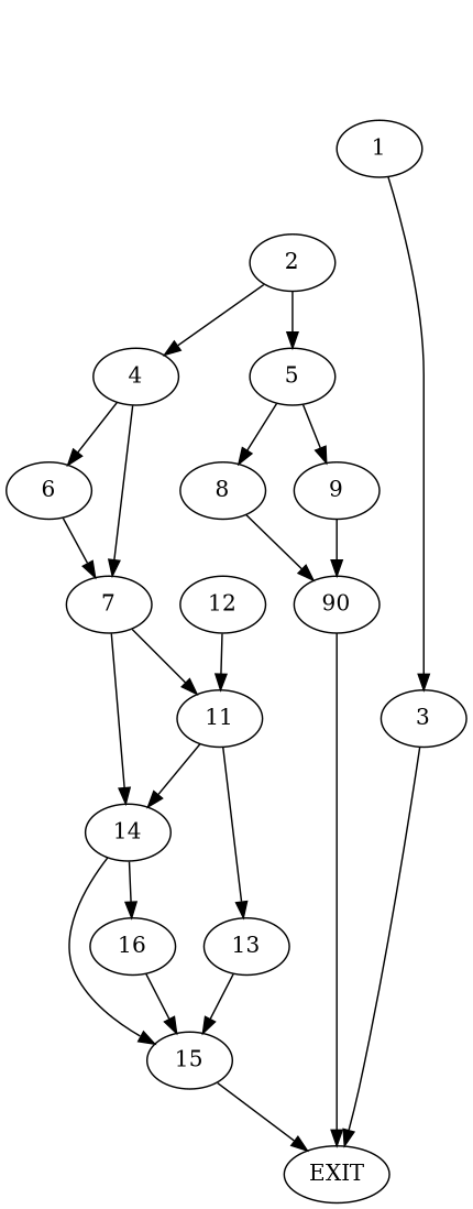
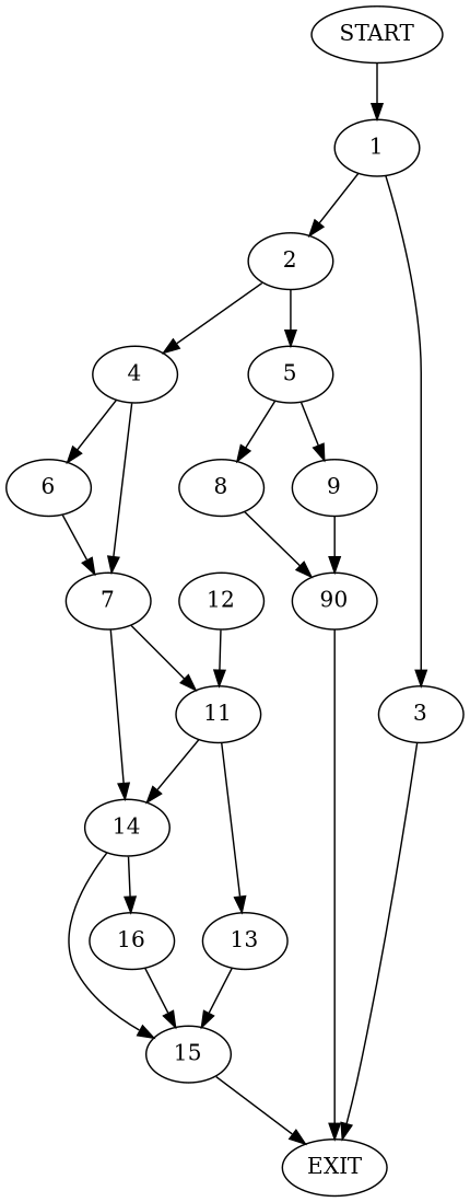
  digraph {
+   n1 [label=START]
    1
    2
    3
    n5 [label=EXIT]
    4
    5
    6
    7
    8
    9
    11
    14
    n14 [label=90]
    13
    12
    15
    16
+   n1 -> 1
+   1 -> 2
    1 -> 3
    2 -> 4
    2 -> 5
    3 -> n5
    4 -> 6
    4 -> 7
    5 -> 8
    5 -> 9
    6 -> 7
    7 -> 11
    7 -> 14
    8 -> n14
    9 -> n14
    11 -> 14
    11 -> 13
    14 -> 15
    14 -> 16
    n14 -> n5
    13 -> 15
    12 -> 11
    15 -> n5
    16 -> 15
  }
